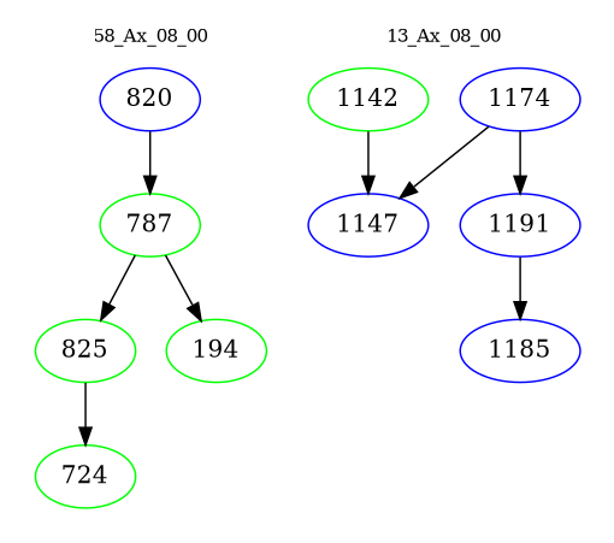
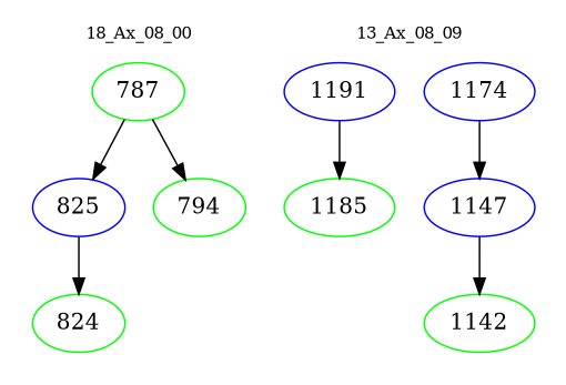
  digraph {
    node [color=blue]
    edge [color=black]
-   n1 [label=820]
    n2 [color=green label=787]
-   n3 [color=green label=825]
-   n4 [color=green label=194]
-   n5 [color=green label=724]
+   n3 [label=825]
+   n4 [color=green label=794]
+   n5 [color=green label=824]
    n6 [label=1174]
    n7 [label=1147]
    n8 [label=1191]
    n9 [color=green label=1142]
-   n10 [label=1185]
+   n10 [color=green label=1185]
    subgraph cluster_1 {
      color=white
      fontsize=10
-     label="58_Ax_08_00"
-     n1
+     label="18_Ax_08_00"
      n2
      n3
      n4
      n5
    }
    subgraph cluster_2 {
      color=white
      fontsize=10
-     label="13_Ax_08_00"
+     label="13_Ax_08_09"
      n6
      n7
      n8
      n9
      n10
    }
-   n1 -> n2
    n2 -> n3
    n2 -> n4
    n3 -> n5
    n6 -> n7
-   n6 -> n8
-   n9 -> n7
+   n7 -> n9
    n8 -> n10
  }
